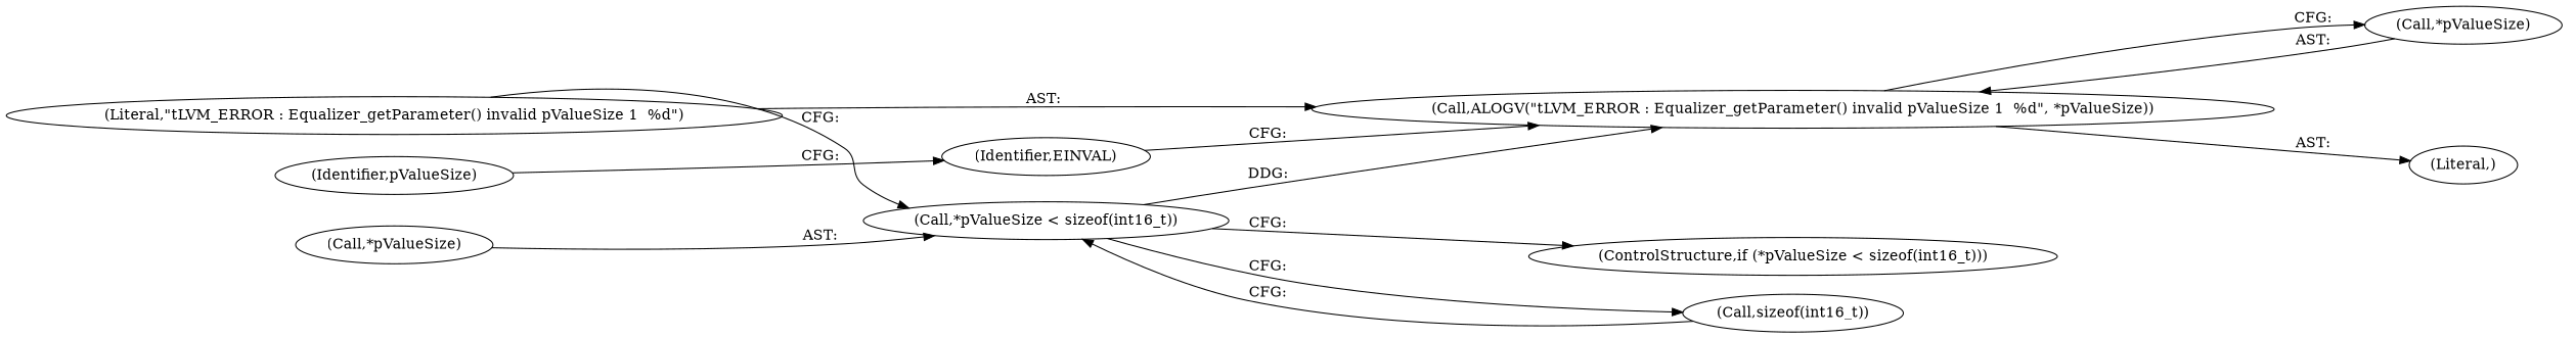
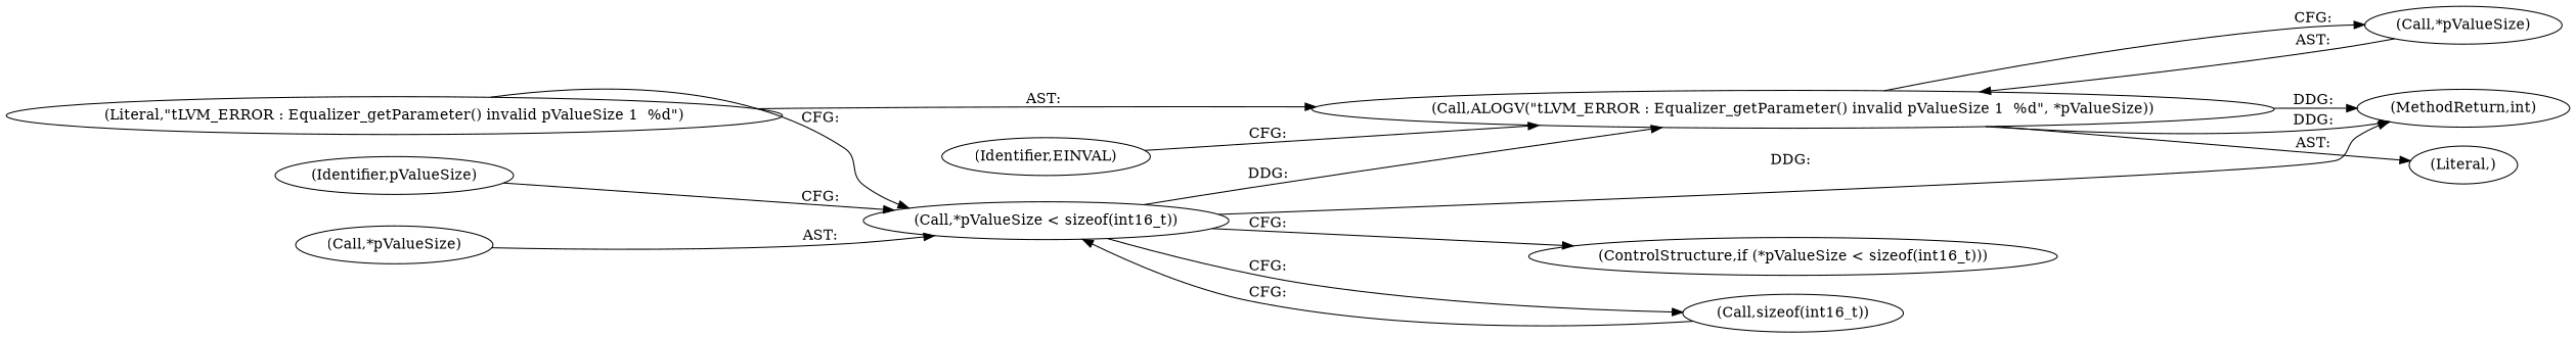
  digraph {
    rankdir=LR
    n1 [label="(Call,*pValueSize < sizeof(int16_t))"]
    n2 [label="(Call,ALOGV(\"\tLVM_ERROR : Equalizer_getParameter() invalid pValueSize 1  %d\", *pValueSize))"]
    n3 [label="(Call,sizeof(int16_t))"]
    n4 [label="(ControlStructure,if (*pValueSize < sizeof(int16_t)))"]
+   n5 [label="(MethodReturn,int)"]
    n6 [label="(Call,*pValueSize)"]
    n7 [label="(Literal,)"]
    n8 [label="(Literal,\"\tLVM_ERROR : Equalizer_getParameter() invalid pValueSize 1  %d\")"]
    n9 [label="(Identifier,pValueSize)"]
    n10 [label="(Call,*pValueSize)"]
    n11 [label="(Identifier,EINVAL)"]
    n1 -> n2 [label="DDG: "]
    n1 -> n3 [label="CFG: "]
    n1 -> n4 [label="CFG: "]
+   n1 -> n5 [label="DDG: "]
+   n2 -> n5 [label="DDG: "]
+   n2 -> n5 [label="DDG: "]
    n2 -> n6 [label="CFG: "]
    n2 -> n7 [label="AST: "]
    n3 -> n1 [label="CFG: "]
    n6 -> n2 [label="AST: "]
    n8 -> n1 [label="CFG: "]
    n8 -> n2 [label="AST: "]
-   n9 -> n11 [label="CFG: "]
+   n9 -> n1 [label="CFG: "]
    n10 -> n1 [label="AST: "]
    n11 -> n2 [label="CFG: "]
  }
